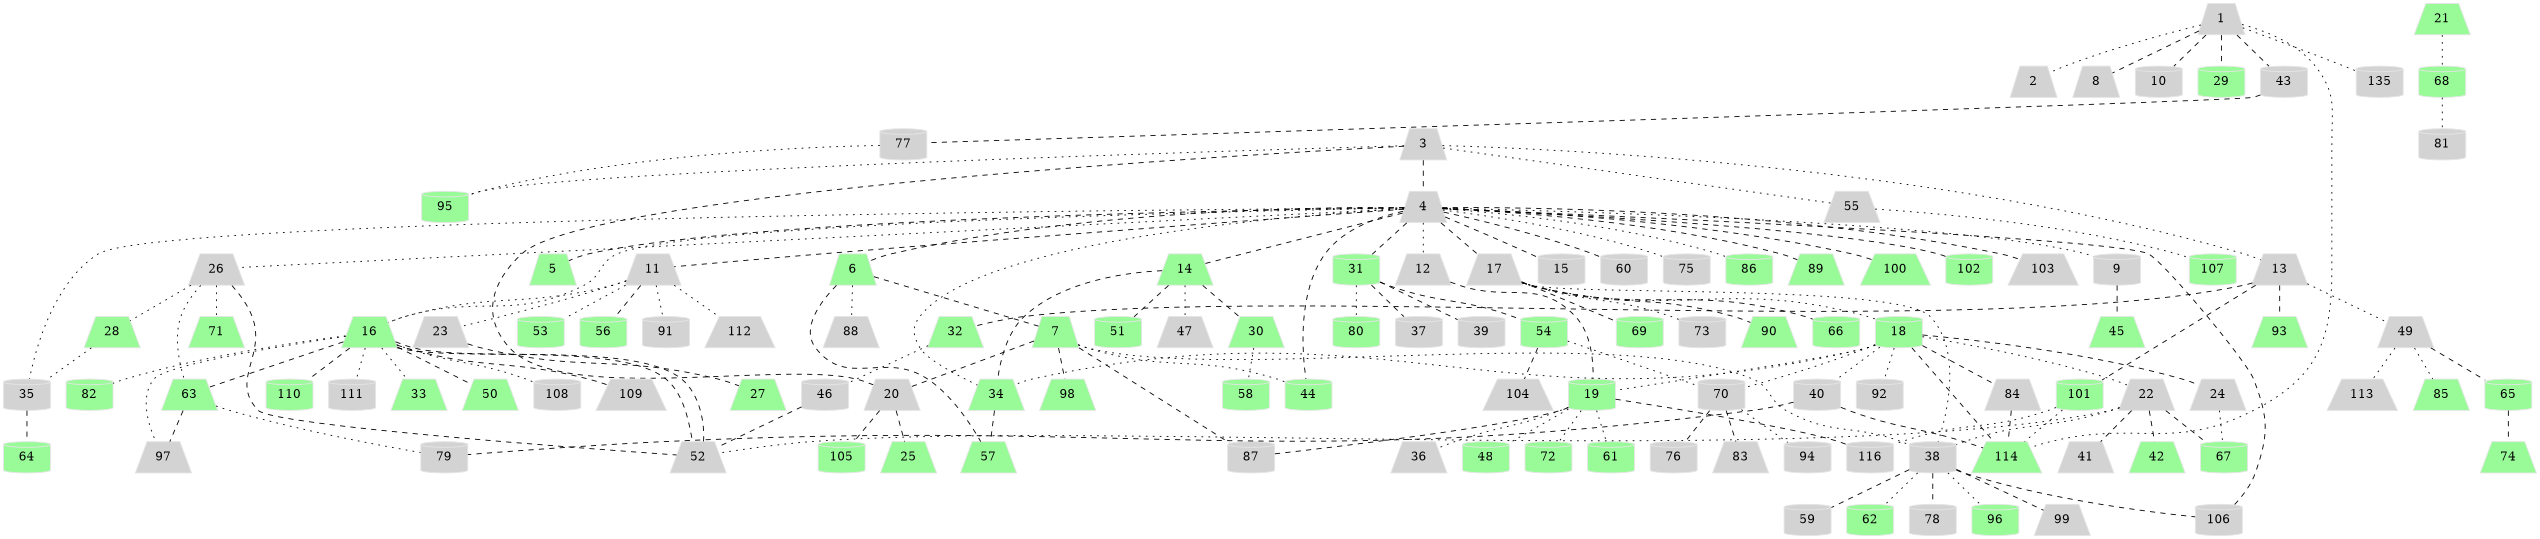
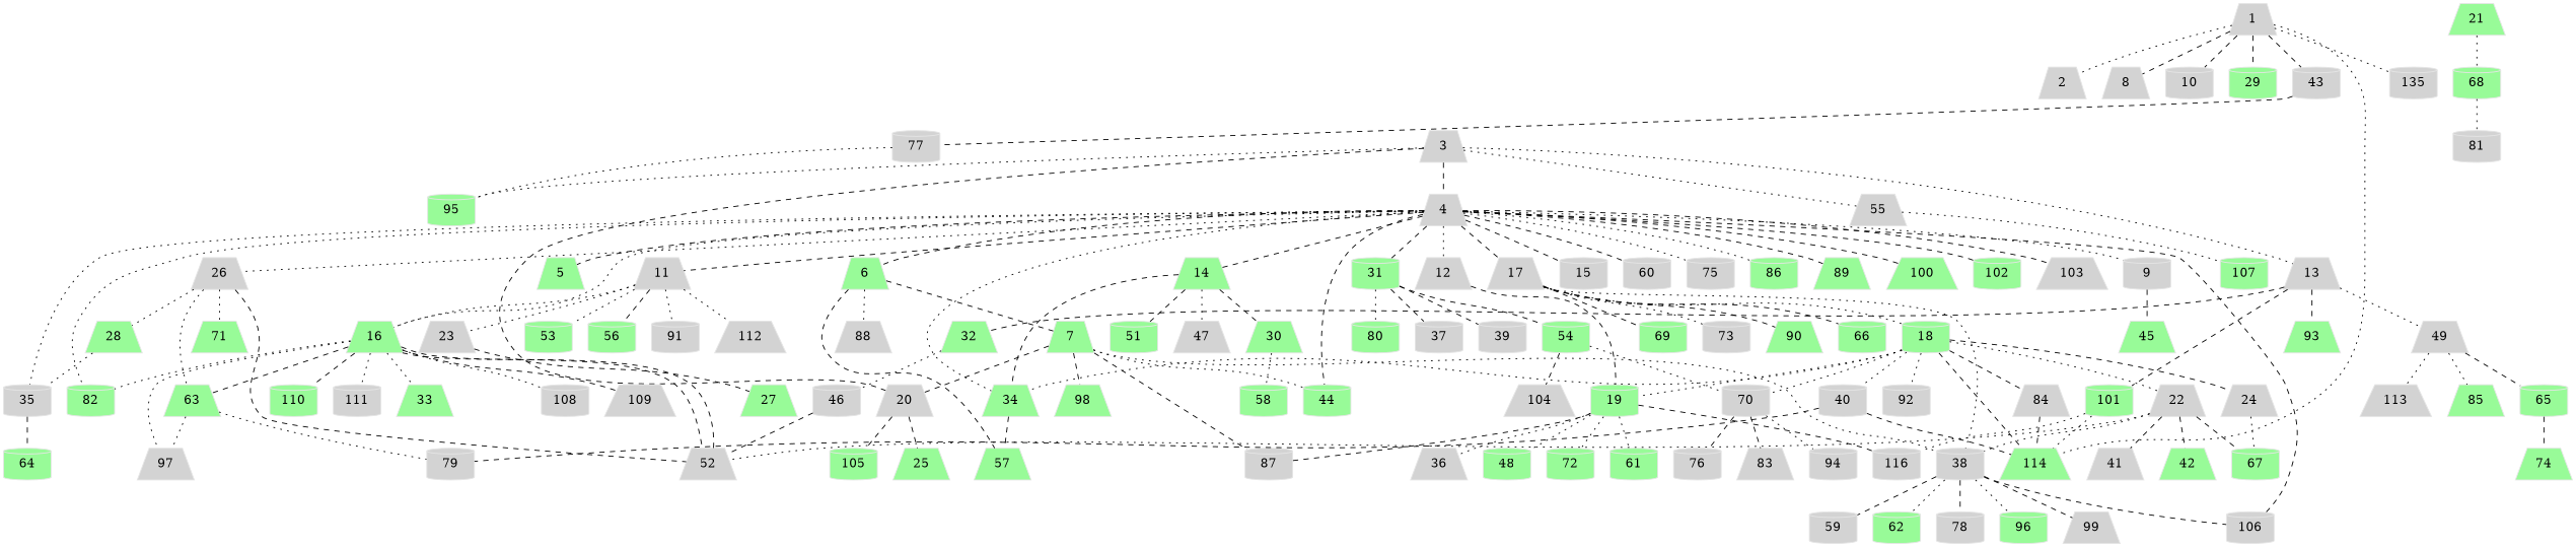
  graph {
    node [color=gray90 fillcolor=lightgrey shape=cylinder style=filled]
    edge [style=dashed]
    1 [shape=trapezium]
    2 [shape=trapezium]
    8 [shape=trapezium]
    10
    29 [fillcolor=palegreen]
    43
    114 [fillcolor=palegreen shape=trapezium]
    n8 [label=135]
    3 [shape=trapezium]
    4 [shape=trapezium]
    13 [shape=trapezium]
    20 [shape=trapezium]
    55 [shape=trapezium]
    95 [fillcolor=palegreen]
    77
    5 [fillcolor=palegreen shape=trapezium]
    6 [fillcolor=palegreen shape=trapezium]
    9
    11 [shape=trapezium]
    12 [shape=trapezium]
    14 [fillcolor=palegreen shape=trapezium]
    15
    16 [fillcolor=palegreen shape=trapezium]
    17 [shape=trapezium]
    26 [shape=trapezium]
    31 [fillcolor=palegreen]
    34 [fillcolor=palegreen shape=trapezium]
    35
    44 [fillcolor=palegreen]
    60
    75
    82 [fillcolor=palegreen]
    86 [fillcolor=palegreen]
    89 [fillcolor=palegreen shape=trapezium]
    100 [fillcolor=palegreen shape=trapezium]
    102 [fillcolor=palegreen]
    103 [shape=trapezium]
    106
    32 [fillcolor=palegreen shape=trapezium]
    49 [shape=trapezium]
    93 [fillcolor=palegreen shape=trapezium]
    101 [fillcolor=palegreen]
    25 [fillcolor=palegreen shape=trapezium]
    105 [fillcolor=palegreen]
    107 [fillcolor=palegreen]
    7 [fillcolor=palegreen shape=trapezium]
    57 [fillcolor=palegreen shape=trapezium]
    88 [shape=trapezium]
    45 [fillcolor=palegreen shape=trapezium]
    23 [shape=trapezium]
    53 [fillcolor=palegreen]
    56 [fillcolor=palegreen]
    91
    112 [shape=trapezium]
    19 [fillcolor=palegreen]
    30 [fillcolor=palegreen shape=trapezium]
    47 [shape=trapezium]
    51 [fillcolor=palegreen]
    33 [fillcolor=palegreen shape=trapezium]
-   50 [fillcolor=palegreen shape=trapezium]
    52 [shape=trapezium]
    63 [fillcolor=palegreen shape=trapezium]
    97 [shape=trapezium]
    108
    109 [shape=trapezium]
    110 [fillcolor=palegreen]
    111
    38
    18 [fillcolor=palegreen]
    66 [fillcolor=palegreen]
    69 [fillcolor=palegreen]
    73
    90 [fillcolor=palegreen shape=trapezium]
    28 [fillcolor=palegreen shape=trapezium]
    71 [fillcolor=palegreen shape=trapezium]
    37
    39
    54 [fillcolor=palegreen]
    80 [fillcolor=palegreen]
    64 [fillcolor=palegreen]
    98 [fillcolor=palegreen shape=trapezium]
    87
    21 [fillcolor=palegreen shape=trapezium]
    68 [fillcolor=palegreen]
    59
    62 [fillcolor=palegreen]
    78
    96 [fillcolor=palegreen]
    99 [shape=trapezium]
    27 [fillcolor=palegreen shape=trapezium]
    61 [fillcolor=palegreen]
    36 [shape=trapezium]
    48 [fillcolor=palegreen]
    72 [fillcolor=palegreen]
    116
    46
    65 [fillcolor=palegreen]
    85 [fillcolor=palegreen shape=trapezium]
    113 [shape=trapezium]
    58 [fillcolor=palegreen]
    79
    22 [shape=trapezium]
    24 [shape=trapezium]
    40
    70
    84 [shape=trapezium]
    92
    41 [shape=trapezium]
    42 [fillcolor=palegreen shape=trapezium]
    67 [fillcolor=palegreen]
    76
    83 [shape=trapezium]
    94
    81
    104 [shape=trapezium]
    74 [fillcolor=palegreen shape=trapezium]
    1 -- 2 [style=dotted]
    1 -- 8
    1 -- 10
    1 -- 29
    1 -- 43
    1 -- 114 [style=dotted]
    1 -- n8 [style=dotted]
    43 -- 77
    3 -- 4
    3 -- 13 [style=dotted]
    3 -- 20
    3 -- 55 [style=dotted]
    3 -- 95 [style=dotted]
    4 -- 5
    4 -- 6
    4 -- 9 [style=dotted]
    4 -- 11
    4 -- 12 [style=dotted]
    4 -- 14
    4 -- 15
    4 -- 16 [style=dotted]
    4 -- 17
    4 -- 26 [style=dotted]
    4 -- 31
    4 -- 34 [style=dotted]
    4 -- 35 [style=dotted]
    4 -- 44
    4 -- 60
    4 -- 75 [style=dotted]
+   4 -- 82 [style=dotted]
    4 -- 86 [style=dotted]
    4 -- 89
    4 -- 100
    4 -- 102
    4 -- 103
    4 -- 106
    13 -- 32
    13 -- 49 [style=dotted]
    13 -- 93
    13 -- 101
    20 -- 25
    20 -- 105
    55 -- 107 [style=dotted]
    77 -- 95 [style=dotted]
    6 -- 7
    6 -- 57
    6 -- 88 [style=dotted]
    9 -- 45
    11 -- 16 [style=dotted]
    11 -- 23 [style=dotted]
    11 -- 53 [style=dotted]
    11 -- 56
    11 -- 91 [style=dotted]
    11 -- 112 [style=dotted]
    12 -- 19
    14 -- 34
    14 -- 30
    14 -- 47 [style=dotted]
    14 -- 51
    16 -- 82 [style=dotted]
    16 -- 33 [style=dotted]
-   16 -- 50
    16 -- 52
    16 -- 52
    16 -- 63
    16 -- 97 [style=dotted]
    16 -- 108 [style=dotted]
    16 -- 109
    16 -- 110
    16 -- 111 [style=dotted]
    17 -- 38 [style=dotted]
    17 -- 18 [style=dotted]
    17 -- 66
    17 -- 69
    17 -- 73 [style=dotted]
    17 -- 90
    26 -- 52
    26 -- 63 [style=dotted]
    26 -- 28 [style=dotted]
    26 -- 71 [style=dotted]
    31 -- 37
    31 -- 39
    31 -- 54
    31 -- 80 [style=dotted]
    34 -- 57
    35 -- 64
    32 -- 46 [style=dotted]
    49 -- 65
    49 -- 85 [style=dotted]
    49 -- 113 [style=dotted]
    101 -- 114 [style=dotted]
    101 -- 116 [style=dotted]
    7 -- 20
    7 -- 44 [style=dotted]
    7 -- 38 [style=dotted]
    7 -- 98
    7 -- 87
    23 -- 27
    19 -- 87
    19 -- 61 [style=dotted]
    19 -- 36 [style=dotted]
    19 -- 48 [style=dotted]
    19 -- 72 [style=dotted]
    19 -- 116
    30 -- 58 [style=dotted]
-   63 -- 97
+   63 -- 97 [style=dotted]
    63 -- 79 [style=dotted]
    38 -- 106
    38 -- 59
    38 -- 62 [style=dotted]
    38 -- 78
    38 -- 96 [style=dotted]
    38 -- 99
    18 -- 114
    18 -- 34 [style=dotted]
    18 -- 19 [style=dotted]
    18 -- 22 [style=dotted]
    18 -- 24
    18 -- 40 [style=dotted]
    18 -- 70 [style=dotted]
    18 -- 84
    18 -- 92 [style=dotted]
    28 -- 35 [style=dotted]
    54 -- 70 [style=dotted]
    54 -- 104
    21 -- 68 [style=dotted]
    68 -- 81 [style=dotted]
    46 -- 52
    65 -- 74
    22 -- 52 [style=dotted]
    22 -- 38 [style=dotted]
    22 -- 41
    22 -- 42
    22 -- 67
    24 -- 67 [style=dotted]
    40 -- 114
    40 -- 79
    70 -- 76
    70 -- 83
    70 -- 94 [style=dotted]
    84 -- 114
  }
